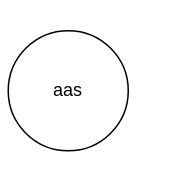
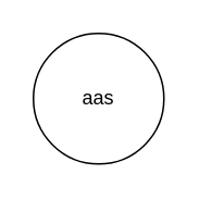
  <mxCell id="0" />
  <mxCell id="1" parent="0" />
- <mxCell id="2" value="aas" style="ellipse;whiteSpace=wrap;html=1;aspect=fixed;" vertex="1" parent="1"><mxGeometry x="5" y="20" width="80" height="80" as="geometry" /></mxCell>
+ <mxCell id="2" value="aas" style="ellipse;whiteSpace=wrap;html=1;aspect=fixed;" vertex="1" parent="1"><mxGeometry x="20" y="20" width="80" height="80" as="geometry" /></mxCell>
